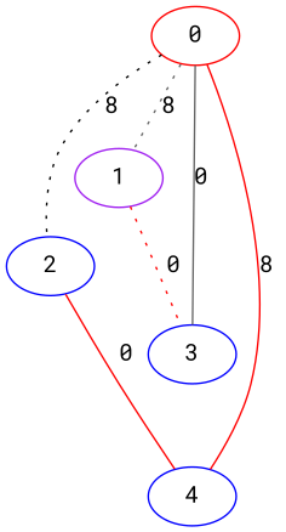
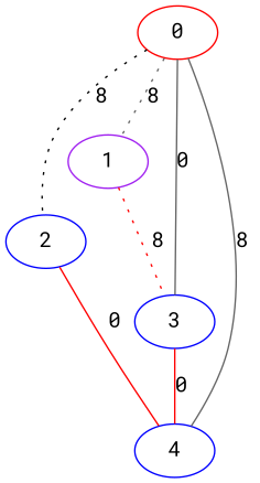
  graph {
    fontname="Roboto Mono"
    node [color=blue fontname="Roboto Mono" weight=3]
    edge [color=red fontname="Roboto Mono" style=solid]
    0 [color=red weight=1]
    1 [color=purple weight=4]
    2
    3
    4
    0 -- 1 [color=gray40 label=8 style=dotted]
    0 -- 2 [color=black label=8 style=dotted]
    0 -- 3 [color=gray40 label=0]
-   0 -- 4 [label=8]
-   1 -- 3 [label=0 style=dotted]
+   0 -- 4 [color=gray40 label=8]
+   1 -- 3 [label=8 style=dotted]
    2 -- 4 [label=0]
+   3 -- 4 [label=0]
  }
